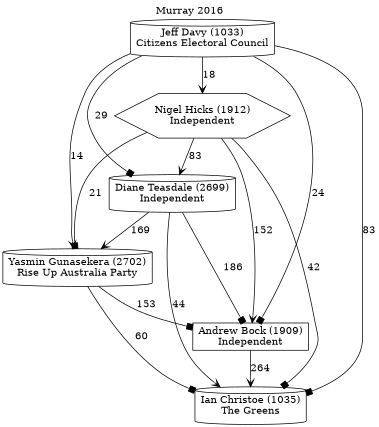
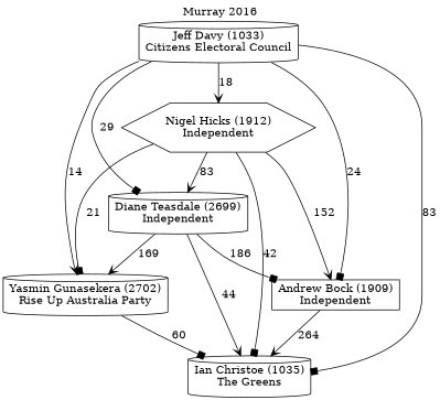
  digraph {
    label="Murray 2016"
    labelloc=t
    mclimit=10
    node [shape=cylinder]
    edge [arrowhead=box]
    n1 [label="Ian Christoe (1035)\nThe Greens"]
    n2 [label="Diane Teasdale (2699)\nIndependent"]
    n3 [label="Yasmin Gunasekera (2702)\nRise Up Australia Party"]
    n4 [label="Andrew Bock (1909)\nIndependent" shape=box]
    n5 [label="Jeff Davy (1033)\nCitizens Electoral Council"]
    n6 [label="Nigel Hicks (1912)\nIndependent" shape=hexagon]
    n2 -> n1 [arrowhead=vee label=44]
    n2 -> n3 [arrowhead=vee label=169]
    n2 -> n4 [label=186]
    n3 -> n1 [label=60]
-   n3 -> n4 [label=153]
    n4 -> n1 [arrowhead=vee label=264]
    n5 -> n1 [label=83]
    n5 -> n2 [label=29]
    n5 -> n3 [arrowhead=vee label=14]
    n5 -> n4 [label=24]
    n5 -> n6 [arrowhead=vee label=18]
    n6 -> n1 [label=42]
    n6 -> n2 [arrowhead=vee label=83]
    n6 -> n3 [label=21]
    n6 -> n4 [arrowhead=vee label=152]
  }
